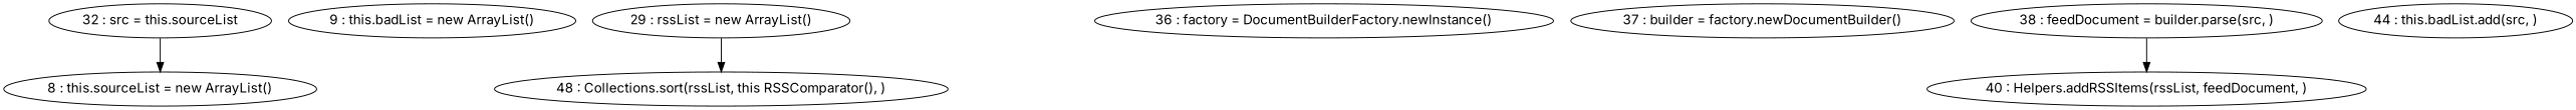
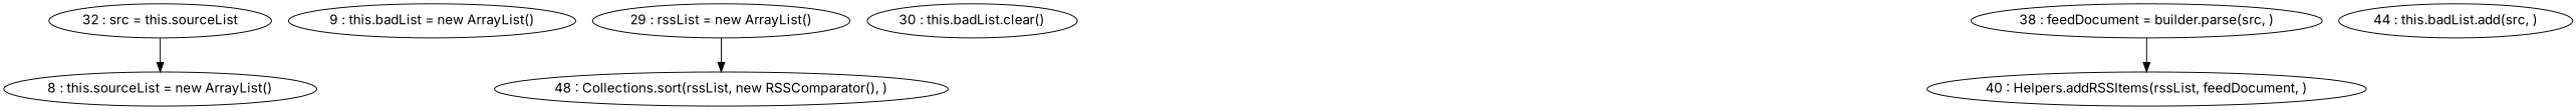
  digraph {
    fontname=Inter
    node [fontname=Inter]
    edge [fontname=Inter]
    "32 : src = this.sourceList"
    "8 : this.sourceList = new ArrayList()"
    "9 : this.badList = new ArrayList()"
    "29 : rssList = new ArrayList()"
-   "48 : Collections.sort(rssList, new RSSComparator(), )" [label="48 : Collections.sort(rssList, this RSSComparator(), )"]
-   "36 : factory = DocumentBuilderFactory.newInstance()"
-   "37 : builder = factory.newDocumentBuilder()"
+   "48 : Collections.sort(rssList, new RSSComparator(), )"
+   "30 : this.badList.clear()"
    "38 : feedDocument = builder.parse(src, )"
    "40 : Helpers.addRSSItems(rssList, feedDocument, )"
    "44 : this.badList.add(src, )"
    "32 : src = this.sourceList" -> "8 : this.sourceList = new ArrayList()"
    "29 : rssList = new ArrayList()" -> "48 : Collections.sort(rssList, new RSSComparator(), )"
    "38 : feedDocument = builder.parse(src, )" -> "40 : Helpers.addRSSItems(rssList, feedDocument, )"
  }
